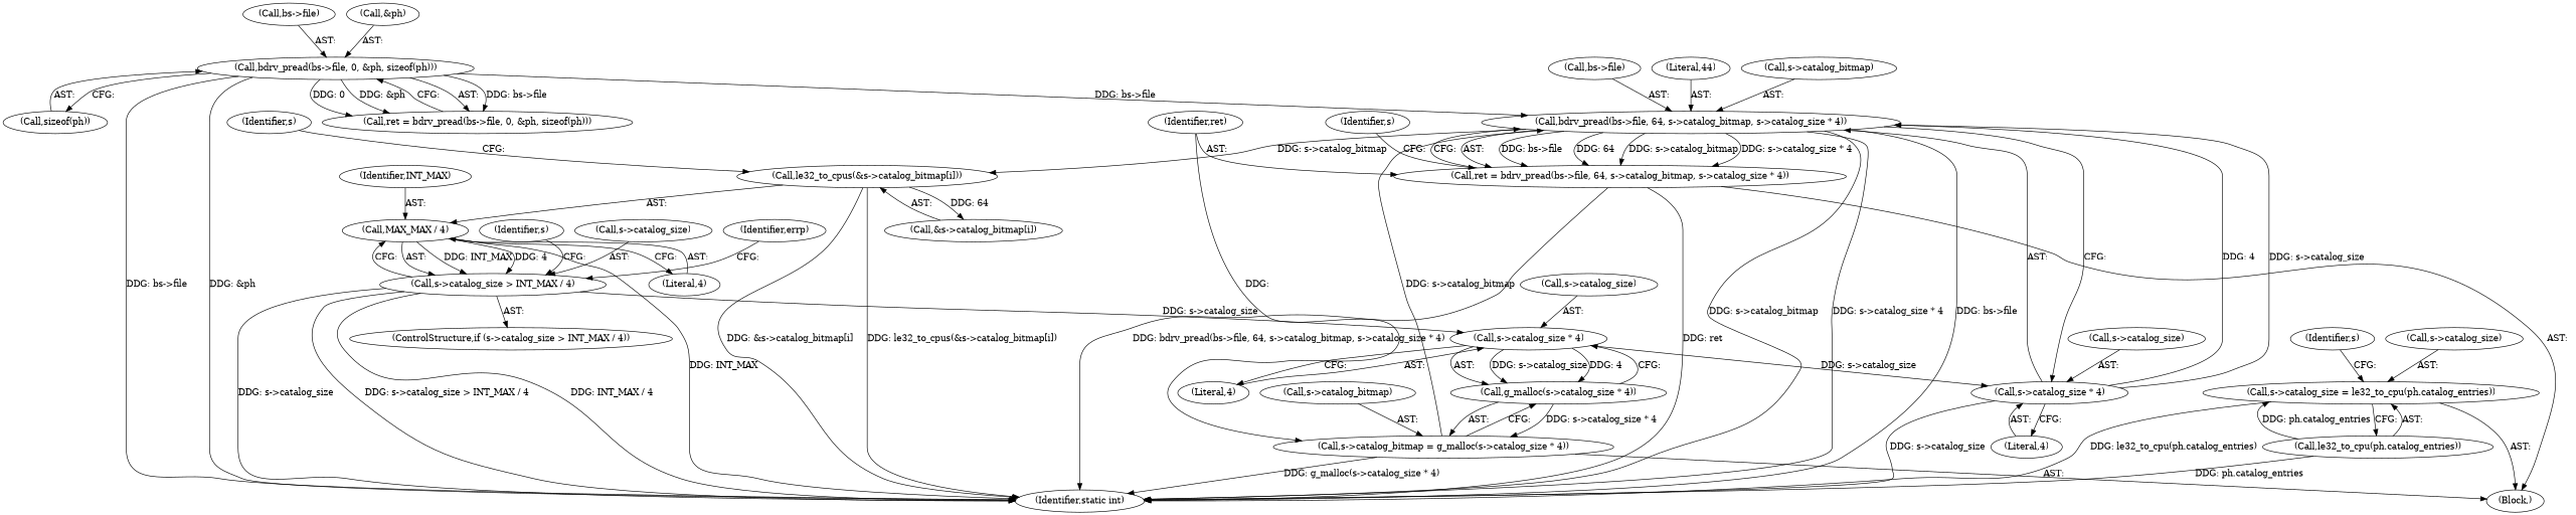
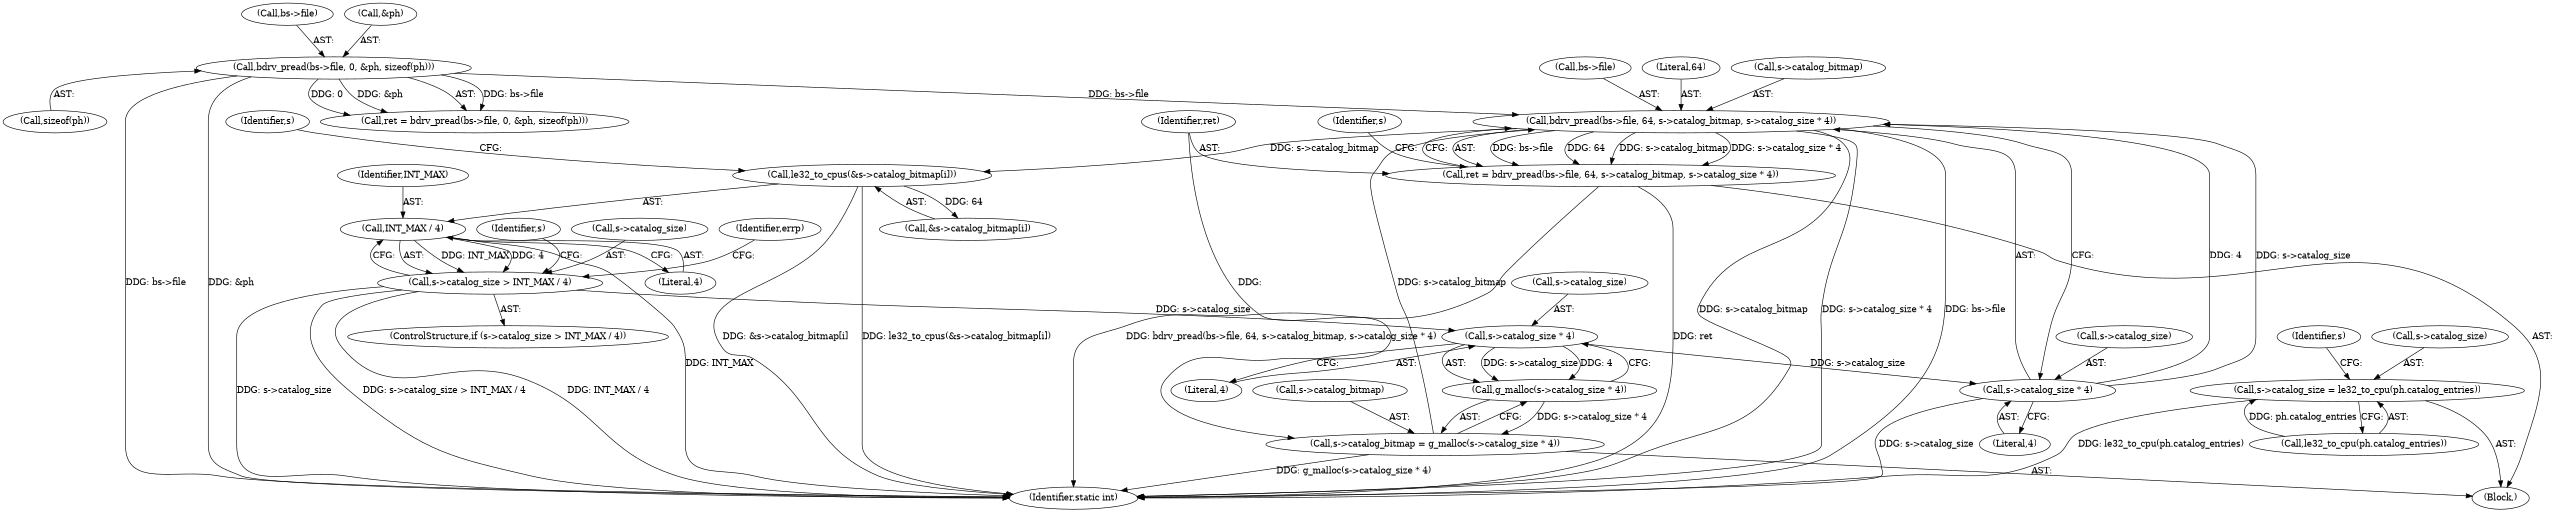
  digraph {
    n1 [label="(Call,bdrv_pread(bs->file, 64, s->catalog_bitmap, s->catalog_size * 4))"]
    n2 [label="(Call,s->catalog_size * 4)"]
    n3 [label="(Call,ret = bdrv_pread(bs->file, 64, s->catalog_bitmap, s->catalog_size * 4))"]
    n4 [label="(Call,le32_to_cpus(&s->catalog_bitmap[i]))"]
    n5 [label="(Identifier,static int)"]
    n6 [label="(Literal,4)"]
    n7 [label="(Block,)"]
-   n8 [label="(Call,MAX_MAX / 4)"]
+   n8 [label="(Call,INT_MAX / 4)"]
    n9 [label="(Call,&s->catalog_bitmap[i])"]
    n10 [label="(Call,bdrv_pread(bs->file, 0, &ph, sizeof(ph)))"]
    n11 [label="(Call,ret = bdrv_pread(bs->file, 0, &ph, sizeof(ph)))"]
    n12 [label="(Call,sizeof(ph))"]
    n13 [label="(Call,s->catalog_bitmap = g_malloc(s->catalog_size * 4))"]
    n14 [label="(Call,g_malloc(s->catalog_size * 4))"]
    n15 [label="(Call,s->catalog_size * 4)"]
    n16 [label="(Literal,4)"]
    n17 [label="(Call,s->catalog_size > INT_MAX / 4)"]
    n18 [label="(ControlStructure,if (s->catalog_size > INT_MAX / 4))"]
    n19 [label="(Literal,4)"]
    n20 [label="(Call,s->catalog_size = le32_to_cpu(ph.catalog_entries))"]
    n21 [label="(Call,le32_to_cpu(ph.catalog_entries))"]
    n22 [label="(Identifier,errp)"]
    n23 [label="(Call,s->catalog_size)"]
    n24 [label="(Call,s->catalog_size)"]
    n25 [label="(Identifier,s)"]
    n26 [label="(Call,s->catalog_size)"]
    n27 [label="(Call,bs->file)"]
    n28 [label="(Call,s->catalog_size)"]
    n29 [label="(Identifier,s)"]
-   n30 [label="(Literal,44)"]
+   n30 [label="(Literal,64)"]
    n31 [label="(Call,s->catalog_bitmap)"]
    n32 [label="(Call,bs->file)"]
    n33 [label="(Identifier,s)"]
    n34 [label="(Identifier,s)"]
    n35 [label="(Identifier,ret)"]
    n36 [label="(Call,s->catalog_bitmap)"]
    n37 [label="(Identifier,INT_MAX)"]
    n38 [label="(Call,&ph)"]
    n1 -> n2 [label="CFG: "]
    n1 -> n3 [label="AST: "]
    n1 -> n3 [label="DDG: bs->file"]
    n1 -> n3 [label="DDG: 64"]
    n1 -> n3 [label="DDG: s->catalog_bitmap"]
    n1 -> n3 [label="DDG: s->catalog_size * 4"]
    n1 -> n4 [label="DDG: s->catalog_bitmap"]
    n1 -> n5 [label="DDG: s->catalog_bitmap"]
    n1 -> n5 [label="DDG: s->catalog_size * 4"]
    n1 -> n5 [label="DDG: bs->file"]
    n2 -> n1 [label="AST: "]
    n2 -> n1 [label="DDG: s->catalog_size"]
    n2 -> n1 [label="DDG: 4"]
    n2 -> n5 [label="DDG: s->catalog_size"]
    n2 -> n6 [label="CFG: "]
    n3 -> n1 [label="CFG: "]
    n3 -> n5 [label="DDG: bdrv_pread(bs->file, 64, s->catalog_bitmap, s->catalog_size * 4)"]
    n3 -> n5 [label="DDG: ret"]
    n3 -> n7 [label="AST: "]
    n4 -> n5 [label="DDG: le32_to_cpus(&s->catalog_bitmap[i])"]
    n4 -> n5 [label="DDG: &s->catalog_bitmap[i]"]
    n4 -> n8 [label="AST: "]
    n4 -> n9 [label="DDG: 64"]
    n6 -> n2 [label="AST: "]
    n8 -> n5 [label="DDG: INT_MAX"]
    n8 -> n17 [label="AST: "]
    n8 -> n17 [label="DDG: INT_MAX"]
    n8 -> n17 [label="DDG: 4"]
    n8 -> n19 [label="CFG: "]
    n9 -> n4 [label="AST: "]
    n10 -> n1 [label="DDG: bs->file"]
    n10 -> n5 [label="DDG: &ph"]
    n10 -> n5 [label="DDG: bs->file"]
    n10 -> n11 [label="AST: "]
    n10 -> n11 [label="DDG: bs->file"]
    n10 -> n11 [label="DDG: 0"]
    n10 -> n11 [label="DDG: &ph"]
-   n10 -> n12 [label="CFG: "]
-   n11 -> n10 [label="CFG: "]
    n12 -> n10 [label="AST: "]
    n13 -> n1 [label="DDG: s->catalog_bitmap"]
    n13 -> n5 [label="DDG: g_malloc(s->catalog_size * 4)"]
    n13 -> n7 [label="AST: "]
    n13 -> n14 [label="CFG: "]
    n14 -> n13 [label="AST: "]
    n14 -> n13 [label="DDG: s->catalog_size * 4"]
    n14 -> n15 [label="CFG: "]
    n15 -> n2 [label="DDG: s->catalog_size"]
    n15 -> n14 [label="AST: "]
    n15 -> n14 [label="DDG: s->catalog_size"]
    n15 -> n14 [label="DDG: 4"]
    n15 -> n16 [label="CFG: "]
    n16 -> n15 [label="AST: "]
    n17 -> n5 [label="DDG: s->catalog_size"]
    n17 -> n5 [label="DDG: s->catalog_size > INT_MAX / 4"]
    n17 -> n5 [label="DDG: INT_MAX / 4"]
    n17 -> n8 [label="CFG: "]
    n17 -> n15 [label="DDG: s->catalog_size"]
    n17 -> n18 [label="AST: "]
    n19 -> n8 [label="AST: "]
    n20 -> n5 [label="DDG: le32_to_cpu(ph.catalog_entries)"]
    n20 -> n7 [label="AST: "]
    n20 -> n21 [label="CFG: "]
-   n21 -> n5 [label="DDG: ph.catalog_entries"]
    n21 -> n20 [label="AST: "]
    n21 -> n20 [label="DDG: ph.catalog_entries"]
    n22 -> n17 [label="CFG: "]
    n23 -> n2 [label="AST: "]
    n24 -> n15 [label="AST: "]
    n25 -> n17 [label="CFG: "]
    n26 -> n17 [label="AST: "]
    n27 -> n10 [label="AST: "]
    n28 -> n20 [label="AST: "]
    n29 -> n3 [label="CFG: "]
    n30 -> n1 [label="AST: "]
    n31 -> n1 [label="AST: "]
    n32 -> n1 [label="AST: "]
    n33 -> n20 [label="CFG: "]
    n34 -> n4 [label="CFG: "]
    n35 -> n3 [label="AST: "]
    n35 -> n13 [label="DDG: "]
    n36 -> n13 [label="AST: "]
    n37 -> n8 [label="AST: "]
    n38 -> n10 [label="AST: "]
  }
